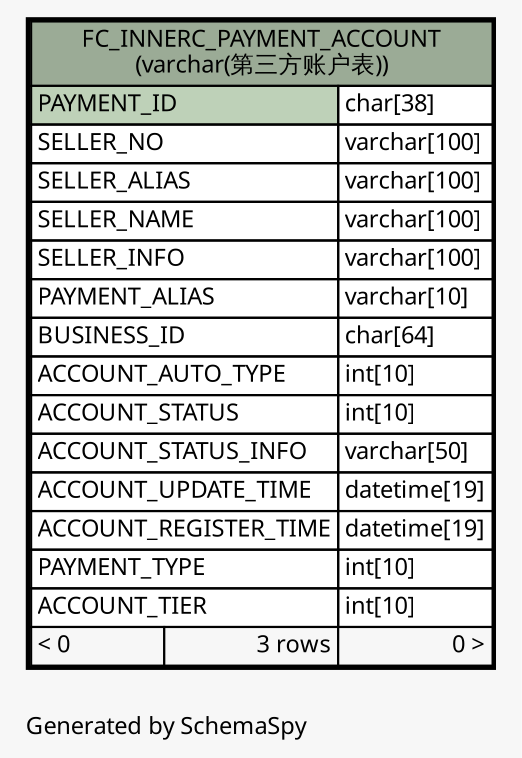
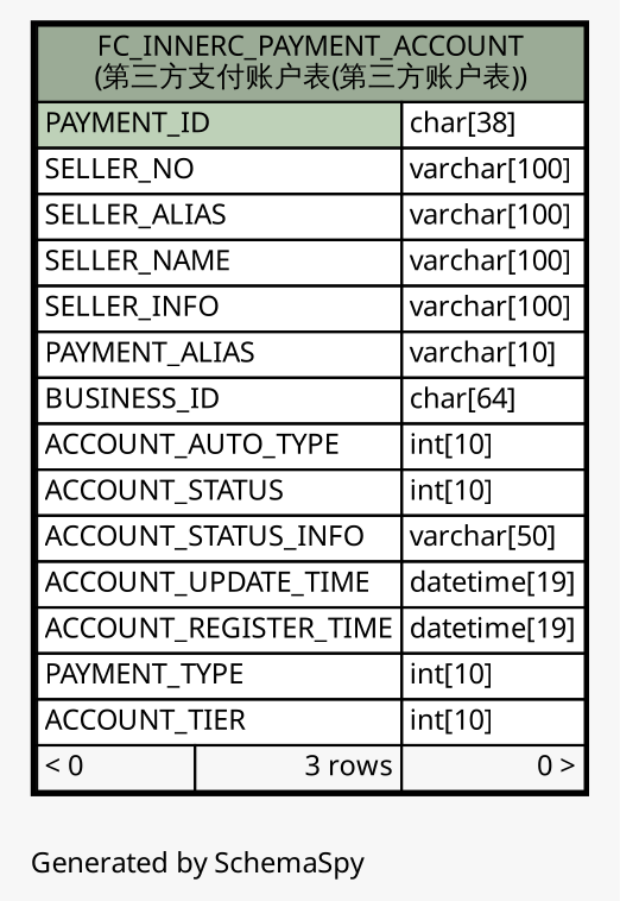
  digraph {
    bgcolor="#f7f7f7"
    fontname="Microsoft YaHei"
    fontsize=11
    label="\nGenerated by SchemaSpy"
    labeljust=l
    nodesep=0.18
    rankdir=RL
    ranksep=0.46
-   n1 [fontname="Microsoft YaHei" fontsize=11 label=<     <TABLE BORDER="2" CELLBORDER="1" CELLSPACING="0" BGCOLOR="#ffffff">       <TR><TD COLSPAN="3" BGCOLOR="#9bab96" ALIGN="CENTER">FC_INNERC_PAYMENT_ACCOUNT<br/>(varchar(第三方账户表))</TD></TR>       <TR><TD PORT="PAYMENT_ID" COLSPAN="2" BGCOLOR="#bed1b8" ALIGN="LEFT">PAYMENT_ID</TD><TD PORT="PAYMENT_ID.type" ALIGN="LEFT">char[38]</TD></TR>       <TR><TD PORT="SELLER_NO" COLSPAN="2" ALIGN="LEFT">SELLER_NO</TD><TD PORT="SELLER_NO.type" ALIGN="LEFT">varchar[100]</TD></TR>       <TR><TD PORT="SELLER_ALIAS" COLSPAN="2" ALIGN="LEFT">SELLER_ALIAS</TD><TD PORT="SELLER_ALIAS.type" ALIGN="LEFT">varchar[100]</TD></TR>       <TR><TD PORT="SELLER_NAME" COLSPAN="2" ALIGN="LEFT">SELLER_NAME</TD><TD PORT="SELLER_NAME.type" ALIGN="LEFT">varchar[100]</TD></TR>       <TR><TD PORT="SELLER_INFO" COLSPAN="2" ALIGN="LEFT">SELLER_INFO</TD><TD PORT="SELLER_INFO.type" ALIGN="LEFT">varchar[100]</TD></TR>       <TR><TD PORT="PAYMENT_ALIAS" COLSPAN="2" ALIGN="LEFT">PAYMENT_ALIAS</TD><TD PORT="PAYMENT_ALIAS.type" ALIGN="LEFT">varchar[10]</TD></TR>       <TR><TD PORT="BUSINESS_ID" COLSPAN="2" ALIGN="LEFT">BUSINESS_ID</TD><TD PORT="BUSINESS_ID.type" ALIGN="LEFT">char[64]</TD></TR>       <TR><TD PORT="ACCOUNT_AUTO_TYPE" COLSPAN="2" ALIGN="LEFT">ACCOUNT_AUTO_TYPE</TD><TD PORT="ACCOUNT_AUTO_TYPE.type" ALIGN="LEFT">int[10]</TD></TR>       <TR><TD PORT="ACCOUNT_STATUS" COLSPAN="2" ALIGN="LEFT">ACCOUNT_STATUS</TD><TD PORT="ACCOUNT_STATUS.type" ALIGN="LEFT">int[10]</TD></TR>       <TR><TD PORT="ACCOUNT_STATUS_INFO" COLSPAN="2" ALIGN="LEFT">ACCOUNT_STATUS_INFO</TD><TD PORT="ACCOUNT_STATUS_INFO.type" ALIGN="LEFT">varchar[50]</TD></TR>       <TR><TD PORT="ACCOUNT_UPDATE_TIME" COLSPAN="2" ALIGN="LEFT">ACCOUNT_UPDATE_TIME</TD><TD PORT="ACCOUNT_UPDATE_TIME.type" ALIGN="LEFT">datetime[19]</TD></TR>       <TR><TD PORT="ACCOUNT_REGISTER_TIME" COLSPAN="2" ALIGN="LEFT">ACCOUNT_REGISTER_TIME</TD><TD PORT="ACCOUNT_REGISTER_TIME.type" ALIGN="LEFT">datetime[19]</TD></TR>       <TR><TD PORT="PAYMENT_TYPE" COLSPAN="2" ALIGN="LEFT">PAYMENT_TYPE</TD><TD PORT="PAYMENT_TYPE.type" ALIGN="LEFT">int[10]</TD></TR>       <TR><TD PORT="ACCOUNT_TIER" COLSPAN="2" ALIGN="LEFT">ACCOUNT_TIER</TD><TD PORT="ACCOUNT_TIER.type" ALIGN="LEFT">int[10]</TD></TR>       <TR><TD ALIGN="LEFT" BGCOLOR="#f7f7f7">&lt; 0</TD><TD ALIGN="RIGHT" BGCOLOR="#f7f7f7">3 rows</TD><TD ALIGN="RIGHT" BGCOLOR="#f7f7f7">0 &gt;</TD></TR>     </TABLE>> shape=plaintext]
+   n1 [fontname="Microsoft YaHei" fontsize=11 label=<     <TABLE BORDER="2" CELLBORDER="1" CELLSPACING="0" BGCOLOR="#ffffff">       <TR><TD COLSPAN="3" BGCOLOR="#9bab96" ALIGN="CENTER">FC_INNERC_PAYMENT_ACCOUNT<br/>(第三方支付账户表(第三方账户表))</TD></TR>       <TR><TD PORT="PAYMENT_ID" COLSPAN="2" BGCOLOR="#bed1b8" ALIGN="LEFT">PAYMENT_ID</TD><TD PORT="PAYMENT_ID.type" ALIGN="LEFT">char[38]</TD></TR>       <TR><TD PORT="SELLER_NO" COLSPAN="2" ALIGN="LEFT">SELLER_NO</TD><TD PORT="SELLER_NO.type" ALIGN="LEFT">varchar[100]</TD></TR>       <TR><TD PORT="SELLER_ALIAS" COLSPAN="2" ALIGN="LEFT">SELLER_ALIAS</TD><TD PORT="SELLER_ALIAS.type" ALIGN="LEFT">varchar[100]</TD></TR>       <TR><TD PORT="SELLER_NAME" COLSPAN="2" ALIGN="LEFT">SELLER_NAME</TD><TD PORT="SELLER_NAME.type" ALIGN="LEFT">varchar[100]</TD></TR>       <TR><TD PORT="SELLER_INFO" COLSPAN="2" ALIGN="LEFT">SELLER_INFO</TD><TD PORT="SELLER_INFO.type" ALIGN="LEFT">varchar[100]</TD></TR>       <TR><TD PORT="PAYMENT_ALIAS" COLSPAN="2" ALIGN="LEFT">PAYMENT_ALIAS</TD><TD PORT="PAYMENT_ALIAS.type" ALIGN="LEFT">varchar[10]</TD></TR>       <TR><TD PORT="BUSINESS_ID" COLSPAN="2" ALIGN="LEFT">BUSINESS_ID</TD><TD PORT="BUSINESS_ID.type" ALIGN="LEFT">char[64]</TD></TR>       <TR><TD PORT="ACCOUNT_AUTO_TYPE" COLSPAN="2" ALIGN="LEFT">ACCOUNT_AUTO_TYPE</TD><TD PORT="ACCOUNT_AUTO_TYPE.type" ALIGN="LEFT">int[10]</TD></TR>       <TR><TD PORT="ACCOUNT_STATUS" COLSPAN="2" ALIGN="LEFT">ACCOUNT_STATUS</TD><TD PORT="ACCOUNT_STATUS.type" ALIGN="LEFT">int[10]</TD></TR>       <TR><TD PORT="ACCOUNT_STATUS_INFO" COLSPAN="2" ALIGN="LEFT">ACCOUNT_STATUS_INFO</TD><TD PORT="ACCOUNT_STATUS_INFO.type" ALIGN="LEFT">varchar[50]</TD></TR>       <TR><TD PORT="ACCOUNT_UPDATE_TIME" COLSPAN="2" ALIGN="LEFT">ACCOUNT_UPDATE_TIME</TD><TD PORT="ACCOUNT_UPDATE_TIME.type" ALIGN="LEFT">datetime[19]</TD></TR>       <TR><TD PORT="ACCOUNT_REGISTER_TIME" COLSPAN="2" ALIGN="LEFT">ACCOUNT_REGISTER_TIME</TD><TD PORT="ACCOUNT_REGISTER_TIME.type" ALIGN="LEFT">datetime[19]</TD></TR>       <TR><TD PORT="PAYMENT_TYPE" COLSPAN="2" ALIGN="LEFT">PAYMENT_TYPE</TD><TD PORT="PAYMENT_TYPE.type" ALIGN="LEFT">int[10]</TD></TR>       <TR><TD PORT="ACCOUNT_TIER" COLSPAN="2" ALIGN="LEFT">ACCOUNT_TIER</TD><TD PORT="ACCOUNT_TIER.type" ALIGN="LEFT">int[10]</TD></TR>       <TR><TD ALIGN="LEFT" BGCOLOR="#f7f7f7">&lt; 0</TD><TD ALIGN="RIGHT" BGCOLOR="#f7f7f7">3 rows</TD><TD ALIGN="RIGHT" BGCOLOR="#f7f7f7">0 &gt;</TD></TR>     </TABLE>> shape=plaintext]
  }
